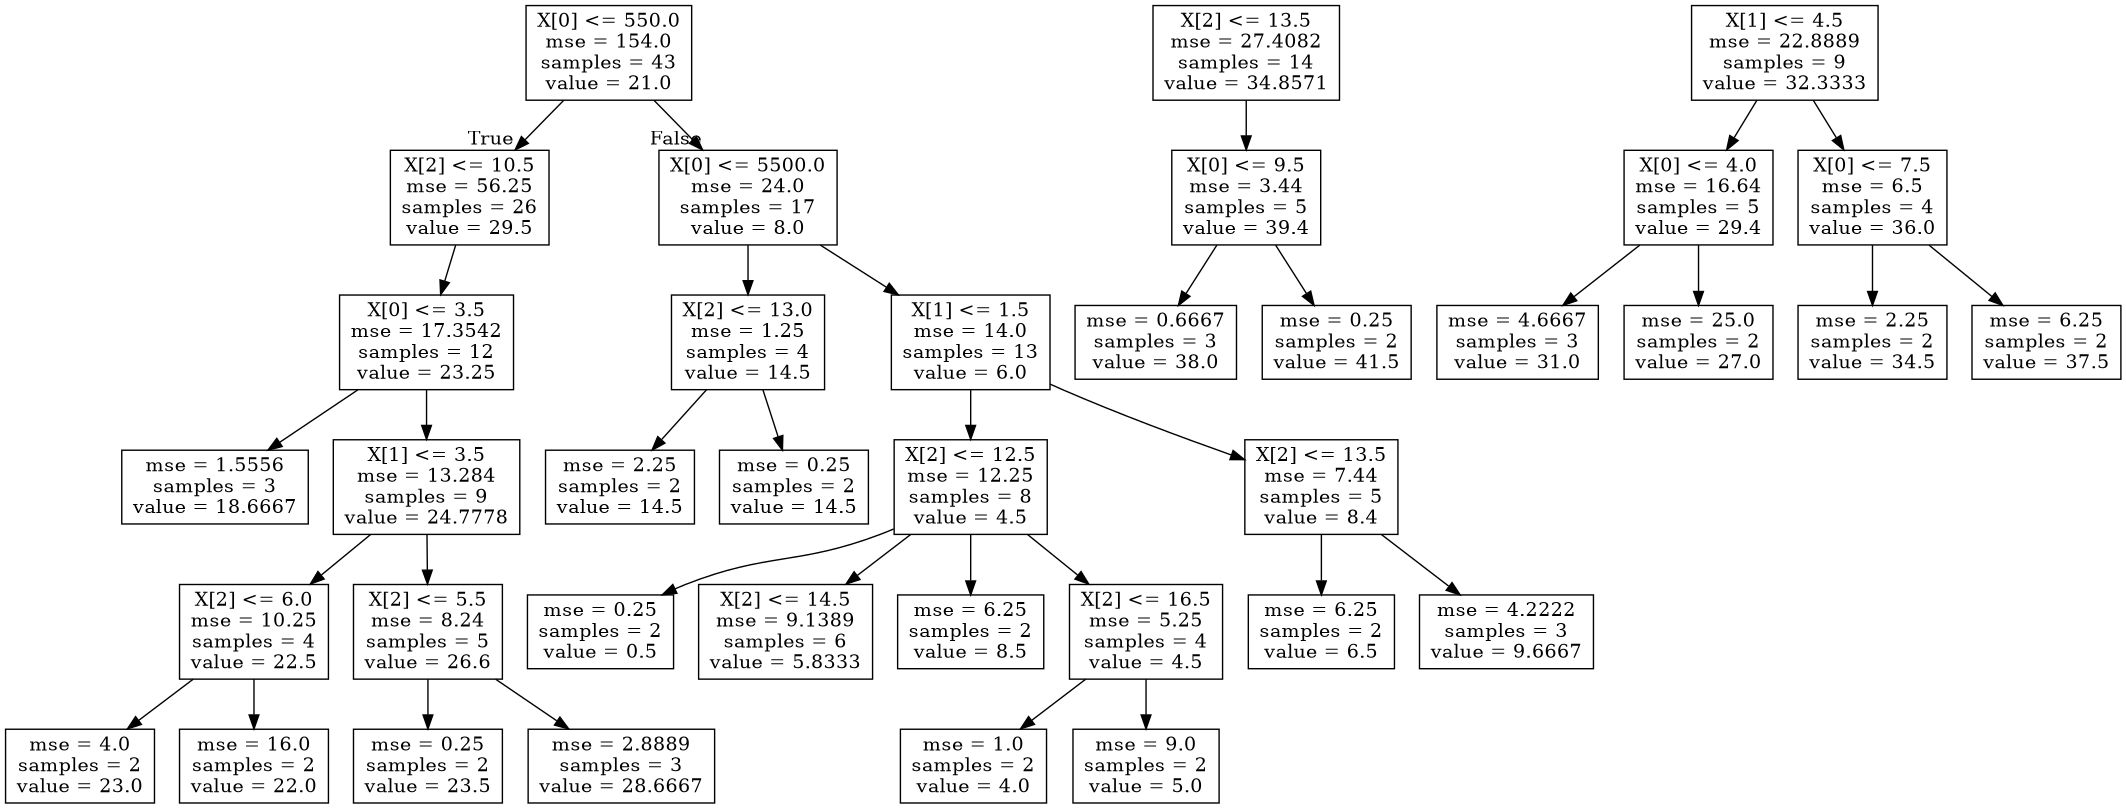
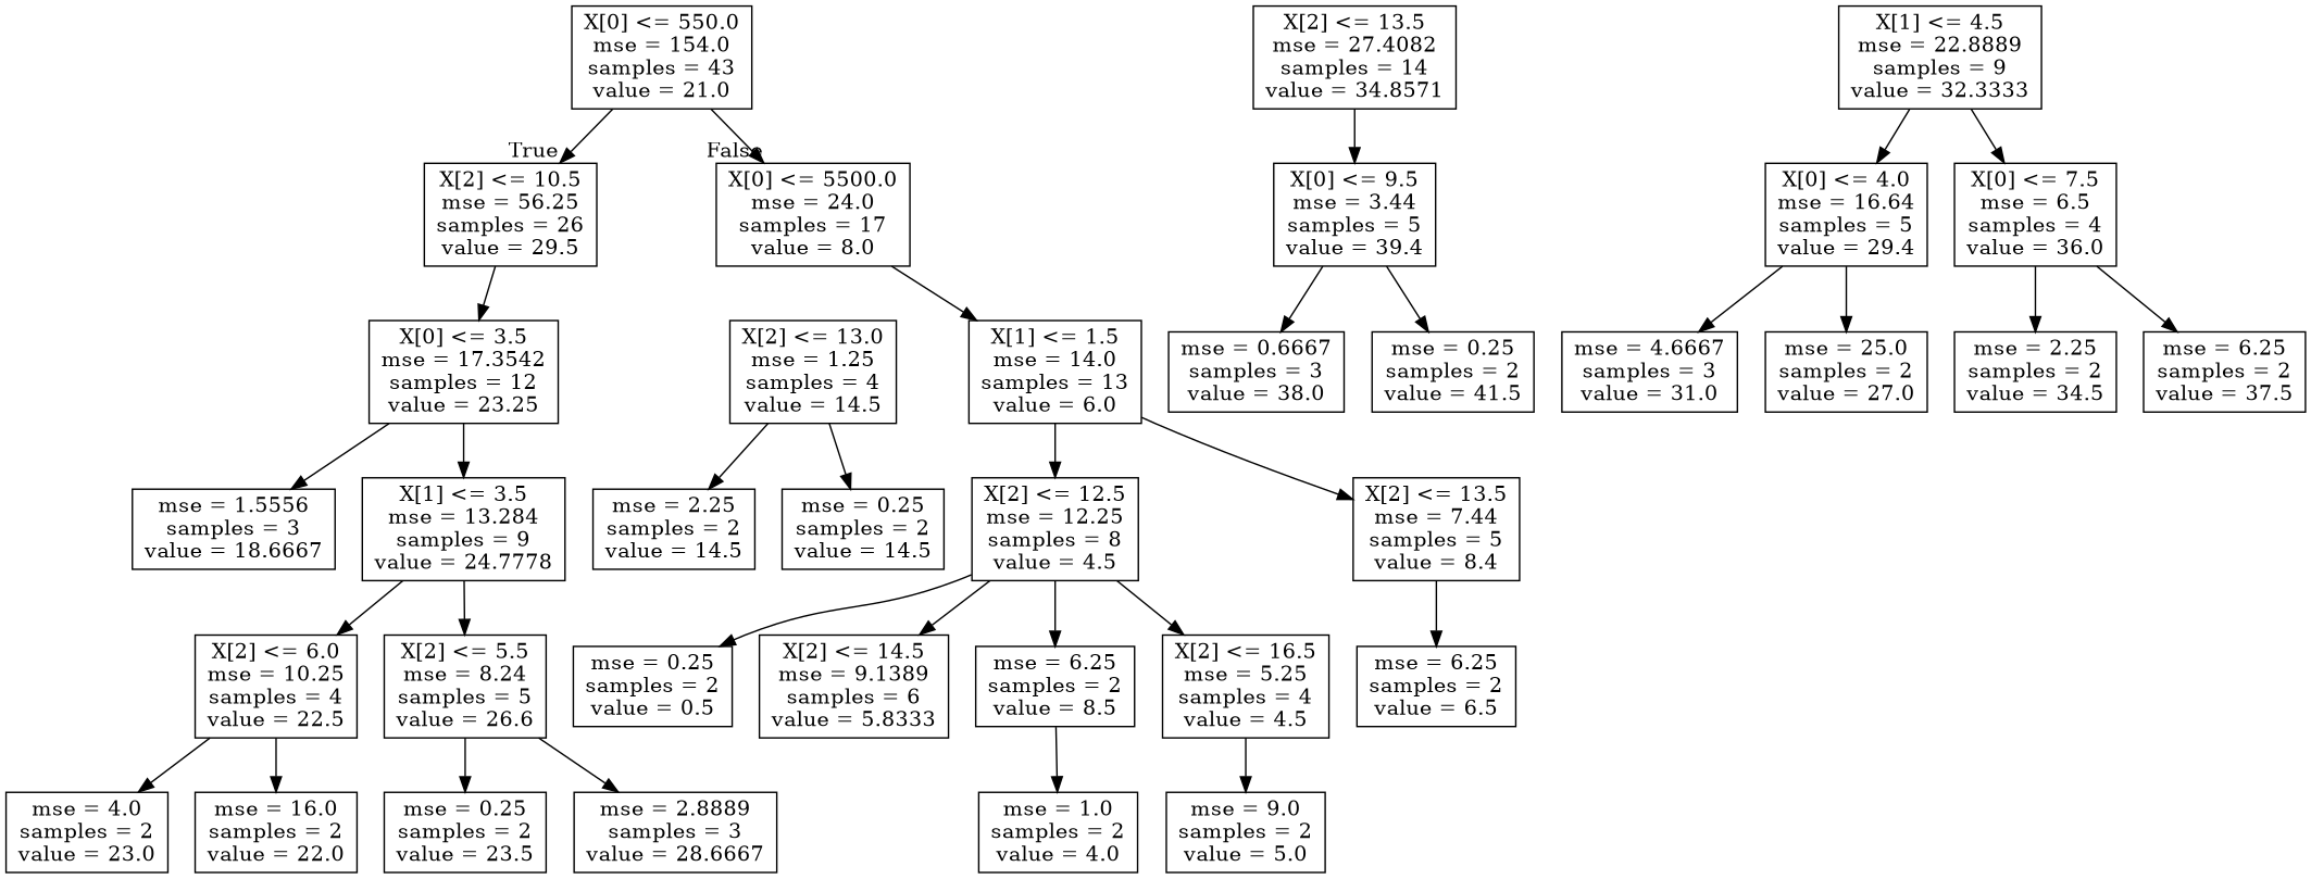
  digraph {
    node [shape=box]
    n1 [label="X[0] <= 550.0\nmse = 154.0\nsamples = 43\nvalue = 21.0"]
    n2 [label="X[2] <= 10.5\nmse = 56.25\nsamples = 26\nvalue = 29.5"]
    n3 [label="X[0] <= 5500.0\nmse = 24.0\nsamples = 17\nvalue = 8.0"]
    n4 [label="X[0] <= 3.5\nmse = 17.3542\nsamples = 12\nvalue = 23.25"]
    n5 [label="X[2] <= 13.0\nmse = 1.25\nsamples = 4\nvalue = 14.5"]
    n6 [label="X[1] <= 1.5\nmse = 14.0\nsamples = 13\nvalue = 6.0"]
    n7 [label="mse = 1.5556\nsamples = 3\nvalue = 18.6667"]
    n8 [label="X[1] <= 3.5\nmse = 13.284\nsamples = 9\nvalue = 24.7778"]
    n9 [label="X[2] <= 13.5\nmse = 27.4082\nsamples = 14\nvalue = 34.8571"]
    n10 [label="X[0] <= 9.5\nmse = 3.44\nsamples = 5\nvalue = 39.4"]
    n11 [label="X[2] <= 6.0\nmse = 10.25\nsamples = 4\nvalue = 22.5"]
    n12 [label="X[2] <= 5.5\nmse = 8.24\nsamples = 5\nvalue = 26.6"]
    n13 [label="mse = 4.0\nsamples = 2\nvalue = 23.0"]
    n14 [label="mse = 16.0\nsamples = 2\nvalue = 22.0"]
    n15 [label="mse = 0.25\nsamples = 2\nvalue = 23.5"]
    n16 [label="mse = 2.8889\nsamples = 3\nvalue = 28.6667"]
    n17 [label="X[1] <= 4.5\nmse = 22.8889\nsamples = 9\nvalue = 32.3333"]
    n18 [label="X[0] <= 4.0\nmse = 16.64\nsamples = 5\nvalue = 29.4"]
    n19 [label="X[0] <= 7.5\nmse = 6.5\nsamples = 4\nvalue = 36.0"]
    n20 [label="mse = 0.6667\nsamples = 3\nvalue = 38.0"]
    n21 [label="mse = 0.25\nsamples = 2\nvalue = 41.5"]
    n22 [label="mse = 4.6667\nsamples = 3\nvalue = 31.0"]
    n23 [label="mse = 25.0\nsamples = 2\nvalue = 27.0"]
    n24 [label="mse = 2.25\nsamples = 2\nvalue = 34.5"]
    n25 [label="mse = 6.25\nsamples = 2\nvalue = 37.5"]
    n26 [label="mse = 2.25\nsamples = 2\nvalue = 14.5"]
    n27 [label="mse = 0.25\nsamples = 2\nvalue = 14.5"]
    n28 [label="X[2] <= 12.5\nmse = 12.25\nsamples = 8\nvalue = 4.5"]
    n29 [label="X[2] <= 13.5\nmse = 7.44\nsamples = 5\nvalue = 8.4"]
    n30 [label="mse = 0.25\nsamples = 2\nvalue = 0.5"]
    n31 [label="X[2] <= 14.5\nmse = 9.1389\nsamples = 6\nvalue = 5.8333"]
    n32 [label="mse = 6.25\nsamples = 2\nvalue = 8.5"]
    n33 [label="X[2] <= 16.5\nmse = 5.25\nsamples = 4\nvalue = 4.5"]
    n34 [label="mse = 6.25\nsamples = 2\nvalue = 6.5"]
-   n35 [label="mse = 4.2222\nsamples = 3\nvalue = 9.6667"]
    n36 [label="mse = 1.0\nsamples = 2\nvalue = 4.0"]
    n37 [label="mse = 9.0\nsamples = 2\nvalue = 5.0"]
    n1 -> n2 [headlabel=True labelangle=45 labeldistance=2.5]
    n1 -> n3 [headlabel=False labelangle=-45 labeldistance=2.5]
    n2 -> n4
-   n3 -> n5
    n3 -> n6
    n4 -> n7
    n4 -> n8
    n5 -> n26
    n5 -> n27
    n6 -> n28
    n6 -> n29
    n8 -> n11
    n8 -> n12
    n9 -> n10
    n10 -> n20
    n10 -> n21
    n11 -> n13
    n11 -> n14
    n12 -> n15
    n12 -> n16
    n17 -> n18
    n17 -> n19
    n18 -> n22
    n18 -> n23
    n19 -> n24
    n19 -> n25
    n28 -> n30
    n28 -> n31
    n28 -> n32
    n28 -> n33
    n29 -> n34
-   n29 -> n35
-   n33 -> n36
+   n32 -> n36
    n33 -> n37
  }
